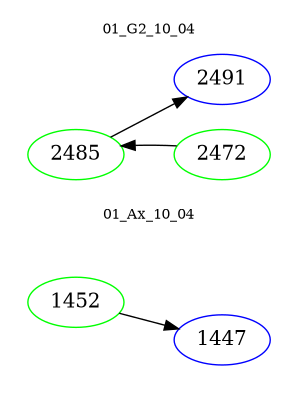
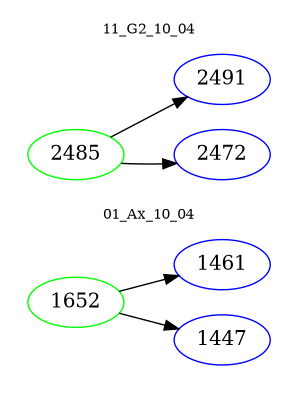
  digraph {
    rankdir=LR
    node [color=blue]
    edge [color=black]
-   n1 [color=green label=1452]
+   n1 [color=green label=1652]
    n2 [label=1447]
+   n3 [label=1461]
    n4 [color=green label=2485]
-   n5 [color=green label=2472]
+   n5 [label=2472]
    n6 [label=2491]
    subgraph cluster_1 {
      color=white
      fontsize=10
      label="01_Ax_10_04"
      n1
      n2
+     n3
    }
    subgraph cluster_2 {
      color=white
      fontsize=10
-     label="01_G2_10_04"
+     label="11_G2_10_04"
      n4
      n5
      n6
    }
    n1 -> n2
-   n5 -> n4
+   n1 -> n3
+   n4 -> n5
    n4 -> n6
  }
